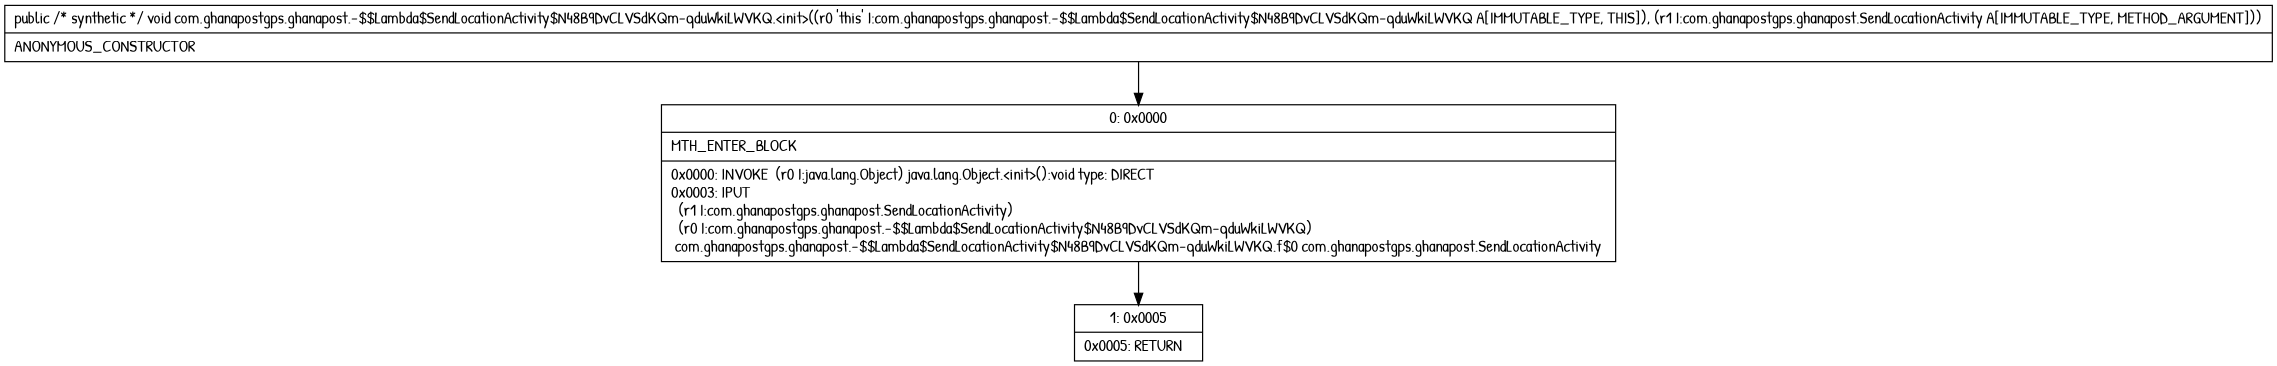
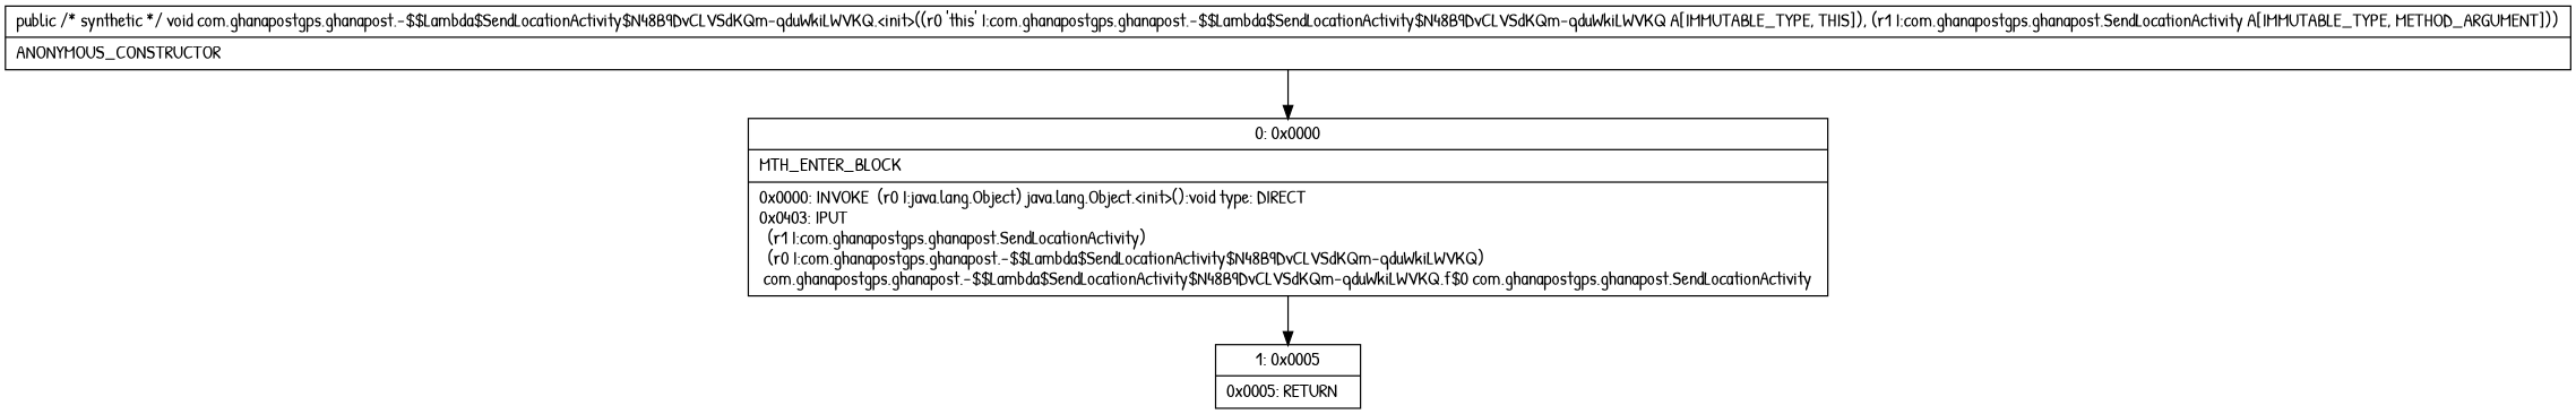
  digraph {
    fontname="Patrick Hand"
    node [shape=record fontname="Patrick Hand"]
    edge [fontname="Patrick Hand"]
-   n1 [label="{0\:\ 0x0000|MTH_ENTER_BLOCK\l|0x0000: INVOKE  (r0 I:java.lang.Object) java.lang.Object.\<init\>():void type: DIRECT \l0x0003: IPUT  \l  (r1 I:com.ghanapostgps.ghanapost.SendLocationActivity)\l  (r0 I:com.ghanapostgps.ghanapost.\-$$Lambda$SendLocationActivity$N48B9DvCLVSdKQm\-qduWkiLWVKQ)\l com.ghanapostgps.ghanapost.\-$$Lambda$SendLocationActivity$N48B9DvCLVSdKQm\-qduWkiLWVKQ.f$0 com.ghanapostgps.ghanapost.SendLocationActivity \l}"]
+   n1 [label="{0\:\ 0x0000|MTH_ENTER_BLOCK\l|0x0000: INVOKE  (r0 I:java.lang.Object) java.lang.Object.\<init\>():void type: DIRECT \l0x0403: IPUT  \l  (r1 I:com.ghanapostgps.ghanapost.SendLocationActivity)\l  (r0 I:com.ghanapostgps.ghanapost.\-$$Lambda$SendLocationActivity$N48B9DvCLVSdKQm\-qduWkiLWVKQ)\l com.ghanapostgps.ghanapost.\-$$Lambda$SendLocationActivity$N48B9DvCLVSdKQm\-qduWkiLWVKQ.f$0 com.ghanapostgps.ghanapost.SendLocationActivity \l}"]
    n2 [label="{1\:\ 0x0005|0x0005: RETURN   \l}"]
    n3 [label="{public \/* synthetic *\/ void com.ghanapostgps.ghanapost.\-$$Lambda$SendLocationActivity$N48B9DvCLVSdKQm\-qduWkiLWVKQ.\<init\>((r0 'this' I:com.ghanapostgps.ghanapost.\-$$Lambda$SendLocationActivity$N48B9DvCLVSdKQm\-qduWkiLWVKQ A[IMMUTABLE_TYPE, THIS]), (r1 I:com.ghanapostgps.ghanapost.SendLocationActivity A[IMMUTABLE_TYPE, METHOD_ARGUMENT]))  | ANONYMOUS_CONSTRUCTOR\l}"]
    n1 -> n2
    n3 -> n1
  }
